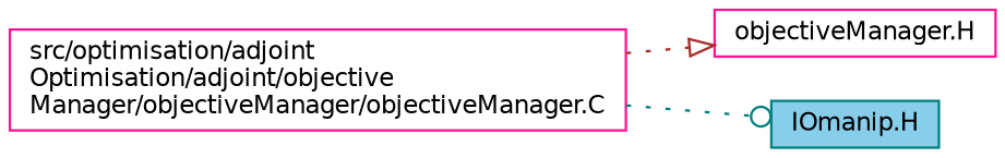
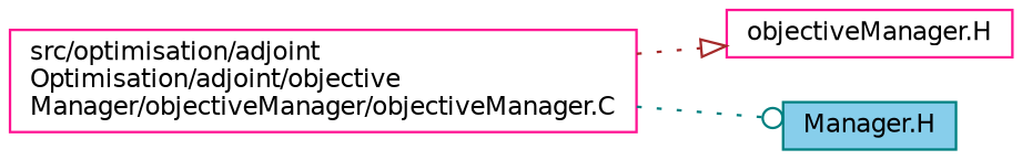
  digraph {
    rankdir=LR
    node [color=deeppink fillcolor=white fontname=Helvetica fontsize=10 shape=box style=filled]
    edge [fontname=Helvetica fontsize=10 labelfontname=Helvetica labelfontsize=10 style=dotted]
    n1 [fontcolor=black height=0.2 label="src/optimisation/adjoint\lOptimisation/adjoint/objective\lManager/objectiveManager/objectiveManager.C" width=0.4]
    n2 [height=0.2 label="objectiveManager.H" width=0.4]
-   n3 [color=teal fillcolor=skyblue height=0.2 label="IOmanip.H" width=0.4]
+   n3 [color=teal fillcolor=skyblue height=0.2 label="Manager.H" width=0.4]
    n1 -> n2 [color=brown arrowhead=onormal]
    n1 -> n3 [color=teal arrowhead=odot]
  }
